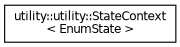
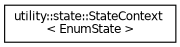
  digraph {
    rankdir=TB
-   n1 [color=black fillcolor=white fontname=Helvetica fontsize=10 height=0.2 label="utility::utility::StateContext\l\< EnumState \>" shape=record style=filled width=0.4]
+   n1 [color=black fillcolor=white fontname=Helvetica fontsize=10 height=0.2 label="utility::state::StateContext\l\< EnumState \>" shape=record style=filled width=0.4]
  }
